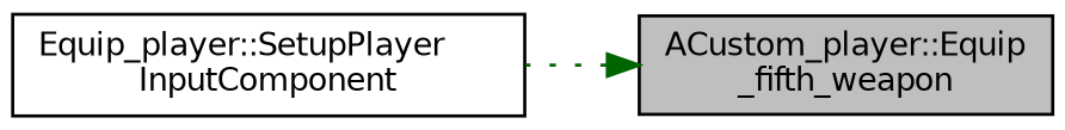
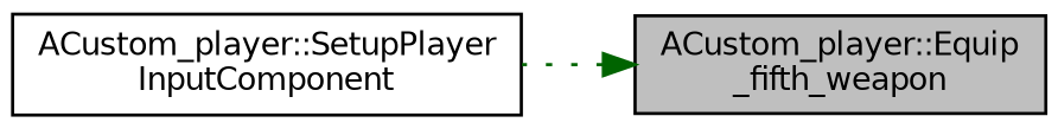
  digraph {
    rankdir=RL
    node [color=black fontname=Helvetica fontsize=10 shape=record style=filled]
    n1 [fillcolor=grey75 fontcolor=black height=0.2 label="ACustom_player::Equip\l_fifth_weapon" width=0.4]
-   n2 [fillcolor=white height=0.2 label="Equip_player::SetupPlayer\lInputComponent" width=0.4]
+   n2 [fillcolor=white height=0.2 label="ACustom_player::SetupPlayer\lInputComponent" width=0.4]
    n1 -> n2 [color=darkgreen dir=back fontname=Helvetica fontsize=10 labelfontname=Helvetica labelfontsize=10 style=dotted]
  }
